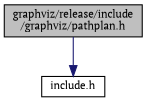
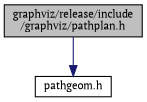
  digraph {
    fontname="PT Serif"
    node [color=black fontname="PT Serif" fontsize=10 shape=record]
    n1 [fillcolor=grey75 fontcolor=black height=0.2 label="graphviz/release/include\l/graphviz/pathplan.h" style=filled width=0.4]
-   n2 [height=0.2 label="include.h" width=0.4]
+   n2 [height=0.2 label="pathgeom.h" width=0.4]
    n1 -> n2 [color=midnightblue fontname="PT Serif" fontsize=10 labelfontname=Helvetica labelfontsize=10 style=solid]
  }
